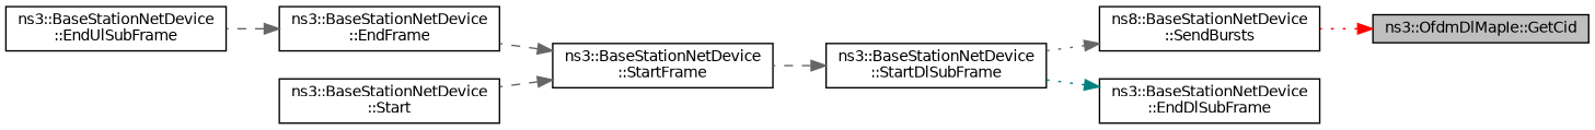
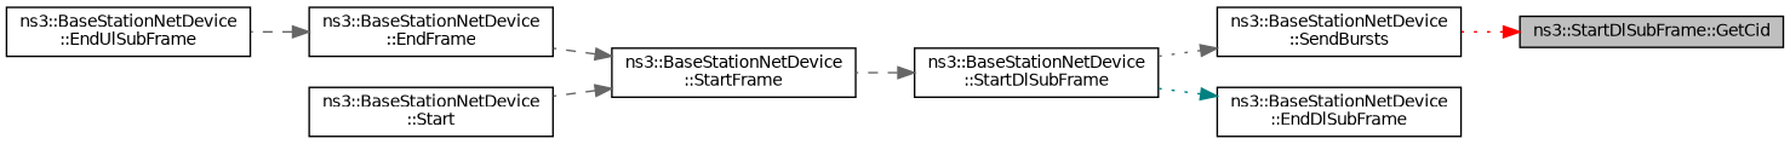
  digraph {
    rankdir=RL
    node [color=black fillcolor=white fontname=Helvetica fontsize=10 shape=record style=filled]
    edge [color=gray40 dir=back fontname=Helvetica fontsize=10 labelfontname=Helvetica labelfontsize=10 style=dashed]
-   n1 [fillcolor=grey75 fontcolor=black height=0.2 label="ns3::OfdmDlMapIe::GetCid" width=0.4]
-   n2 [height=0.2 label="ns8::BaseStationNetDevice\l::SendBursts" width=0.4]
+   n1 [fillcolor=grey75 fontcolor=black height=0.2 label="ns3::StartDlSubFrame::GetCid" width=0.4]
+   n2 [height=0.2 label="ns3::BaseStationNetDevice\l::SendBursts" width=0.4]
    n3 [height=0.2 label="ns3::BaseStationNetDevice\l::StartDlSubFrame" width=0.4]
    n4 [height=0.2 label="ns3::BaseStationNetDevice\l::StartFrame" width=0.4]
    n5 [height=0.2 label="ns3::BaseStationNetDevice\l::EndFrame" width=0.4]
    n6 [height=0.2 label="ns3::BaseStationNetDevice\l::Start" width=0.4]
    n7 [height=0.2 label="ns3::BaseStationNetDevice\l::EndUlSubFrame" width=0.4]
    n8 [height=0.2 label="ns3::BaseStationNetDevice\l::EndDlSubFrame" width=0.4]
    n1 -> n2 [color=red style=dotted]
    n2 -> n3 [style=dotted]
    n3 -> n4
    n4 -> n5
    n4 -> n6
    n5 -> n7
    n8 -> n3 [color=teal style=dotted]
  }
